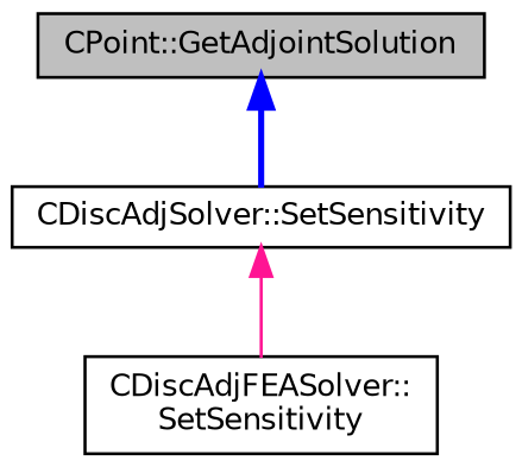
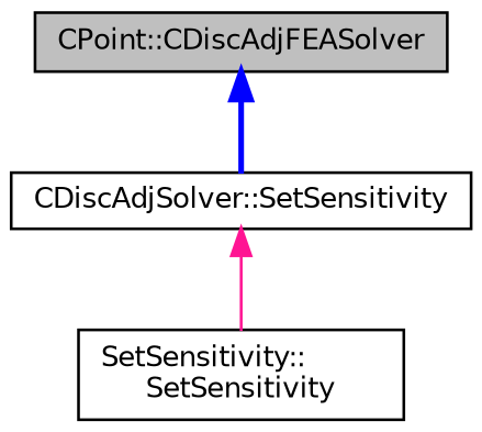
  digraph {
    rankdir=TB
    node [color=black fillcolor=white fontname=Helvetica fontsize=10 shape=record style=filled]
    edge [dir=back fontname=Helvetica fontsize=10 labelfontname=Helvetica labelfontsize=10]
-   n1 [fillcolor=grey75 fontcolor=black height=0.2 label="CPoint::GetAdjointSolution" width=0.4]
+   n1 [fillcolor=grey75 fontcolor=black height=0.2 label="CPoint::CDiscAdjFEASolver" width=0.4]
    n2 [height=0.2 label="CDiscAdjSolver::SetSensitivity" width=0.4]
-   n3 [height=0.2 label="CDiscAdjFEASolver::\lSetSensitivity" width=0.4]
+   n3 [height=0.2 label="SetSensitivity::\lSetSensitivity" width=0.4]
    n1 -> n2 [color=blue style=bold]
    n2 -> n3 [color=deeppink style=solid]
  }
